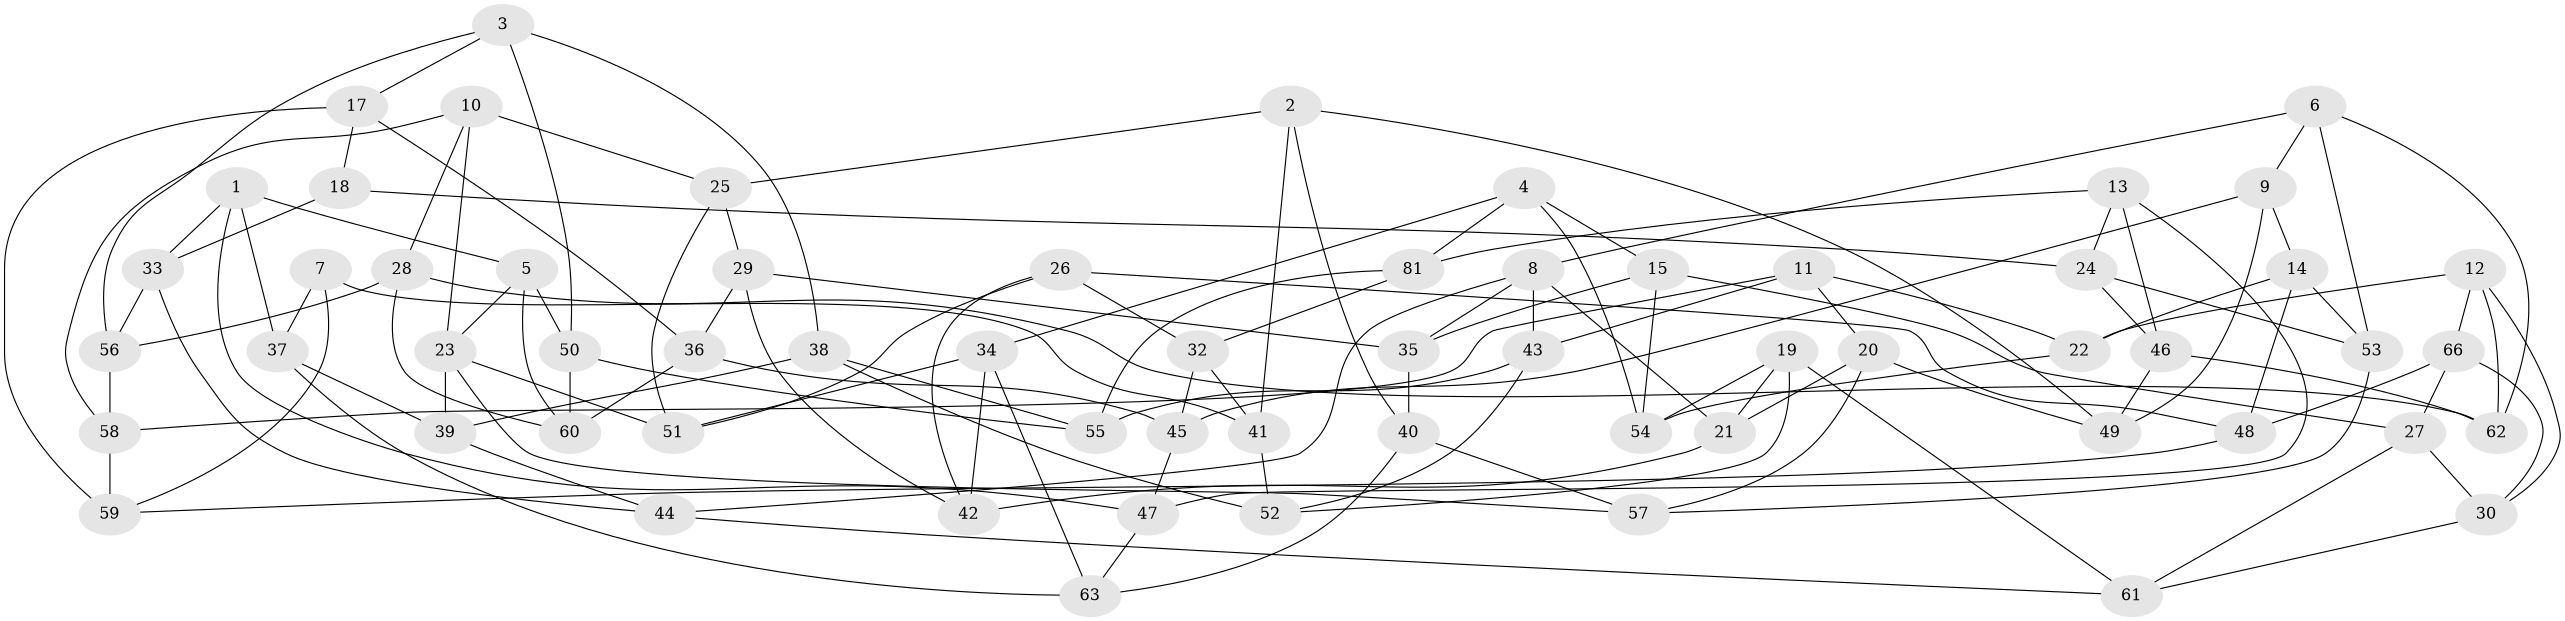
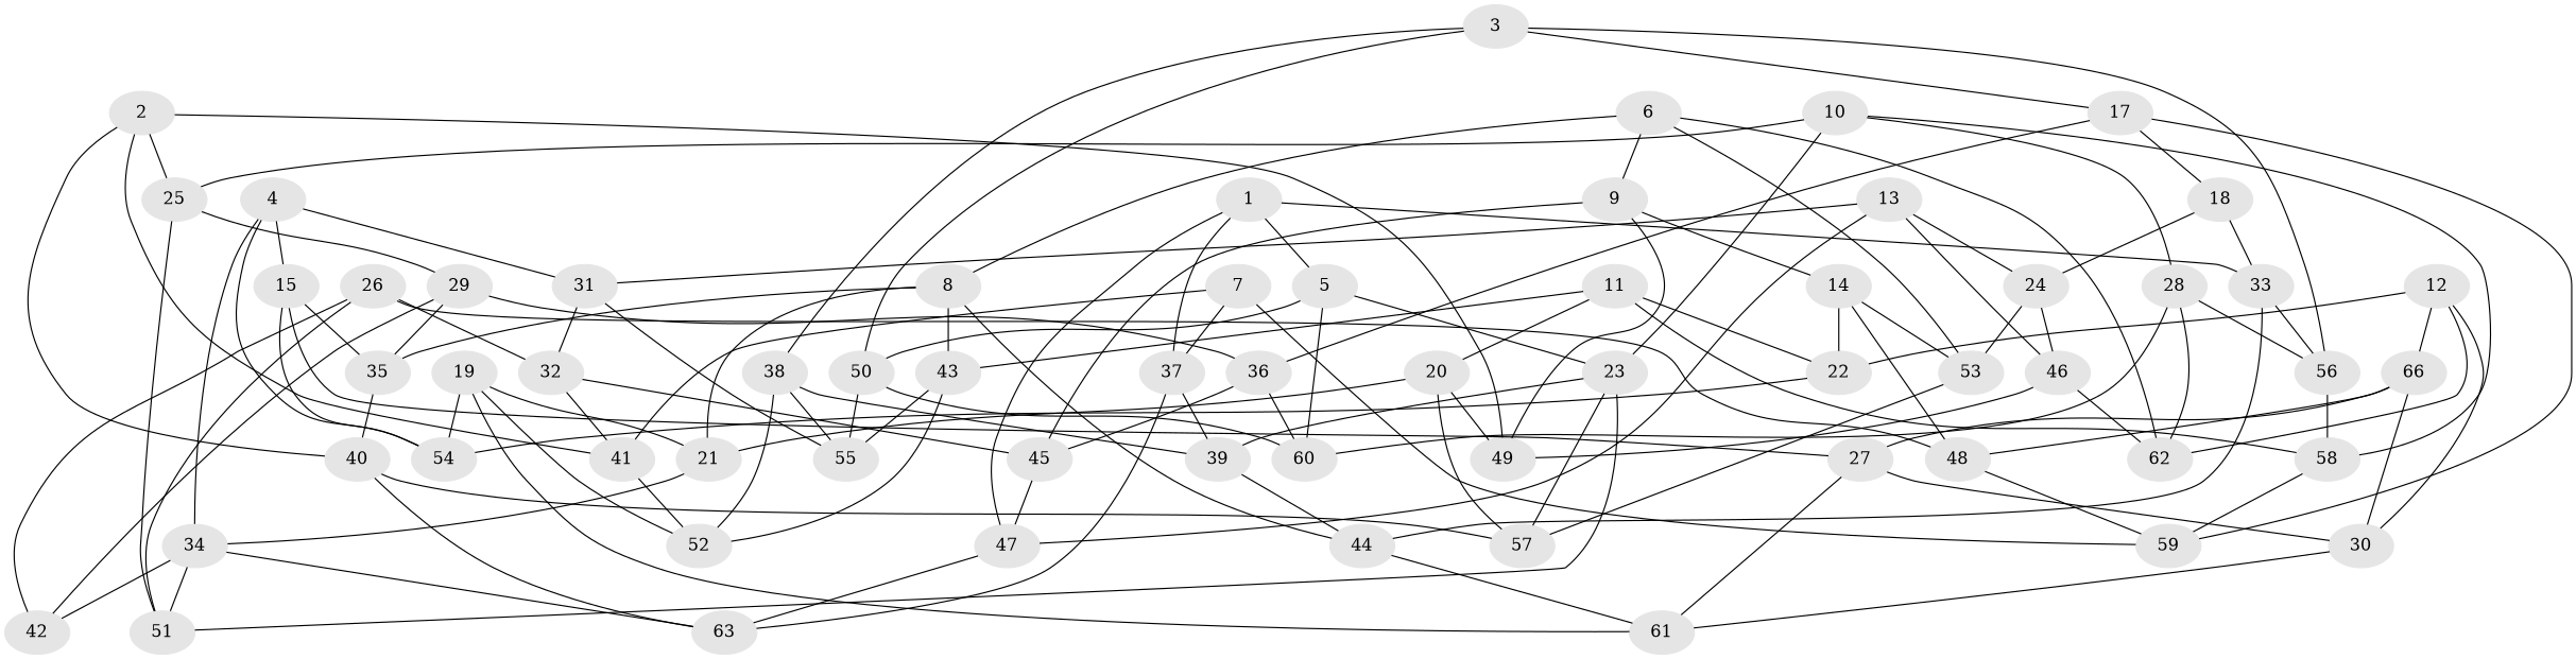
  graph {
    node [color=gray90 style=filled]
    1
    5
    33
    37
    47
    50
    60
    23
    56
    44
    39
    63
    2
    25
    40
    41
    49
    51
    29
    57
    52
    3
    17
    38
    18
    59
    36
    55
    58
    4
    15
-   31 [label=81]
+   31
    34
    54
    35
    27
    32
    42
    7
    6
    9
    53
    62
    8
    14
    45
    24
    21
    43
    61
    22
    48
    10
    28
    11
    20
    12
    n58 [label=66]
    30
    13
    46
    19
    26
    1 -- 5
    1 -- 33
    1 -- 37
    1 -- 47
    5 -- 50
    5 -- 60
    5 -- 23
    33 -- 56
    33 -- 44
    37 -- 39
    37 -- 63
    47 -- 63
    50 -- 60
    50 -- 55
    23 -- 39
    23 -- 51
    23 -- 57
    56 -- 58
    44 -- 61
    39 -- 44
    2 -- 25
    2 -- 40
    2 -- 41
    2 -- 49
    25 -- 51
    25 -- 29
    40 -- 63
    40 -- 57
    41 -- 52
    29 -- 36
    29 -- 35
    29 -- 42
    3 -- 50
    3 -- 56
    3 -- 17
    3 -- 38
    17 -- 18
    17 -- 59
    17 -- 36
    38 -- 39
    38 -- 52
    38 -- 55
    18 -- 33
    18 -- 24
    36 -- 60
    36 -- 45
    58 -- 59
    4 -- 15
    4 -- 31
    4 -- 34
    4 -- 54
    15 -- 54
    15 -- 35
    15 -- 27
    31 -- 55
    31 -- 32
    34 -- 63
    34 -- 51
    34 -- 42
    35 -- 40
    27 -- 61
    27 -- 30
    32 -- 41
    32 -- 45
    7 -- 37
    7 -- 41
    7 -- 59
    6 -- 9
    6 -- 53
    6 -- 62
    6 -- 8
    9 -- 49
    9 -- 14
    9 -- 45
    53 -- 57
    8 -- 44
    8 -- 35
    8 -- 21
    8 -- 43
    14 -- 53
    14 -- 22
    14 -- 48
    45 -- 47
    24 -- 53
    24 -- 46
-   21 -- 42
+   21 -- 34
    43 -- 52
    43 -- 55
    22 -- 54
    48 -- 59
    10 -- 23
    10 -- 25
    10 -- 58
    10 -- 28
    28 -- 60
    28 -- 56
    28 -- 62
    11 -- 58
    11 -- 43
    11 -- 22
    11 -- 20
    20 -- 49
    20 -- 57
    20 -- 21
    12 -- 62
    12 -- 22
    12 -- n58
    12 -- 30
    n58 -- 27
    n58 -- 48
    n58 -- 30
    30 -- 61
    13 -- 47
    13 -- 31
    13 -- 24
    13 -- 46
    46 -- 49
    46 -- 62
    19 -- 52
    19 -- 54
    19 -- 21
    19 -- 61
    26 -- 51
    26 -- 32
    26 -- 42
    26 -- 48
  }
